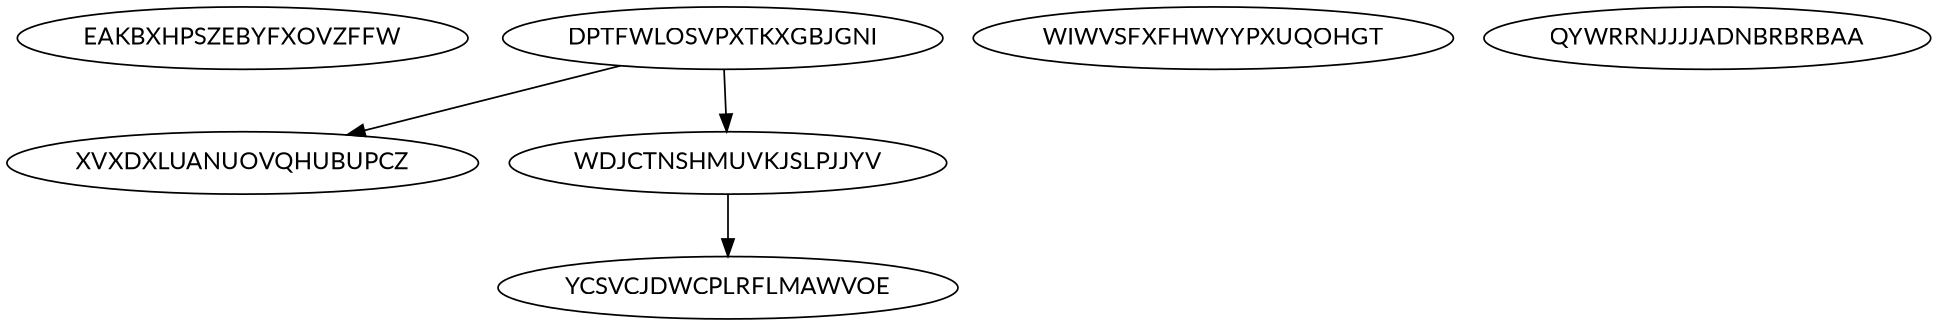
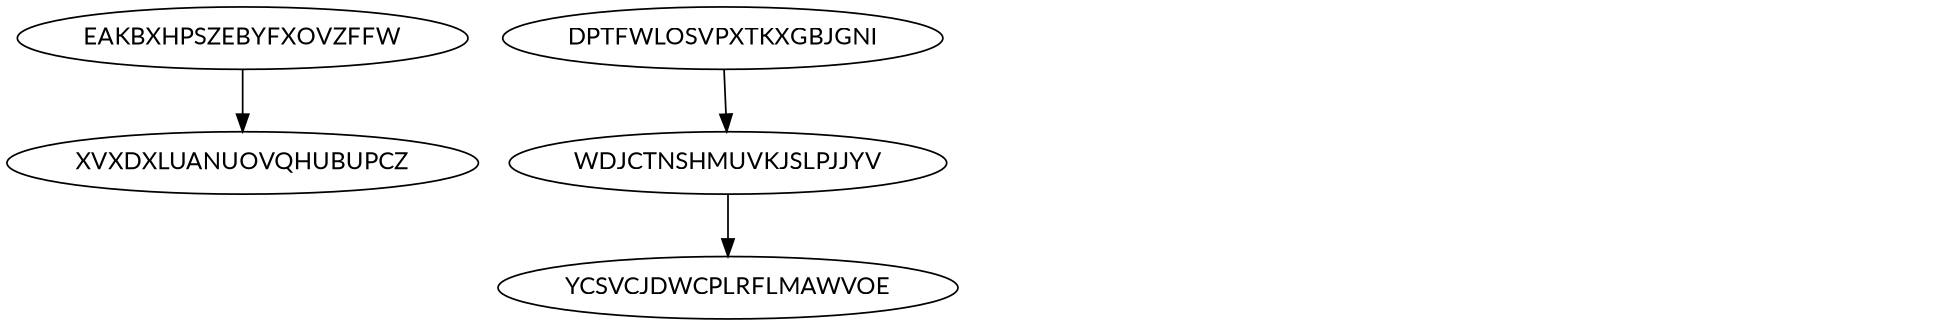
  digraph {
    fontname=Lato
    node [Processor=2 Start=0 fontname=Lato]
    edge [Weight=19 fontname=Lato]
    EAKBXHPSZEBYFXOVZFFW [Processor=1 Weight=18]
    DPTFWLOSVPXTKXGBJGNI [Weight=10]
    XVXDXLUANUOVQHUBUPCZ [Processor=1 Start=21 Weight=14]
    WDJCTNSHMUVKJSLPJJYV [Start=10 Weight=17]
    YCSVCJDWCPLRFLMAWVOE [Start=27 Weight=13]
-   WIWVSFXFHWYYPXUQOHGT [Processor=3 Start=16 Weight=15]
-   QYWRRNJJJJADNBRBRBAA [Processor=4 Weight=19]
-   DPTFWLOSVPXTKXGBJGNI -> XVXDXLUANUOVQHUBUPCZ [Weight=11]
+   EAKBXHPSZEBYFXOVZFFW -> XVXDXLUANUOVQHUBUPCZ [Weight=11]
    DPTFWLOSVPXTKXGBJGNI -> WDJCTNSHMUVKJSLPJJYV
    WDJCTNSHMUVKJSLPJJYV -> YCSVCJDWCPLRFLMAWVOE
  }
